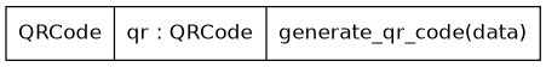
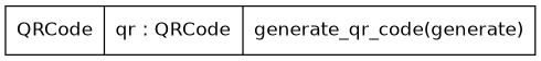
  digraph {
    rankdir=LR
    fontname="DejaVu Sans"
-   n1 [color=black fontcolor=black label=<{QRCode|qr : QRCode<br ALIGN="LEFT"/>|generate_qr_code(data)<br ALIGN="LEFT"/>}> shape=record style=solid fontname="DejaVu Sans"]
+   n1 [color=black fontcolor=black label=<{QRCode|qr : QRCode<br ALIGN="LEFT"/>|generate_qr_code(generate)<br ALIGN="LEFT"/>}> shape=record style=solid fontname="DejaVu Sans"]
  }
